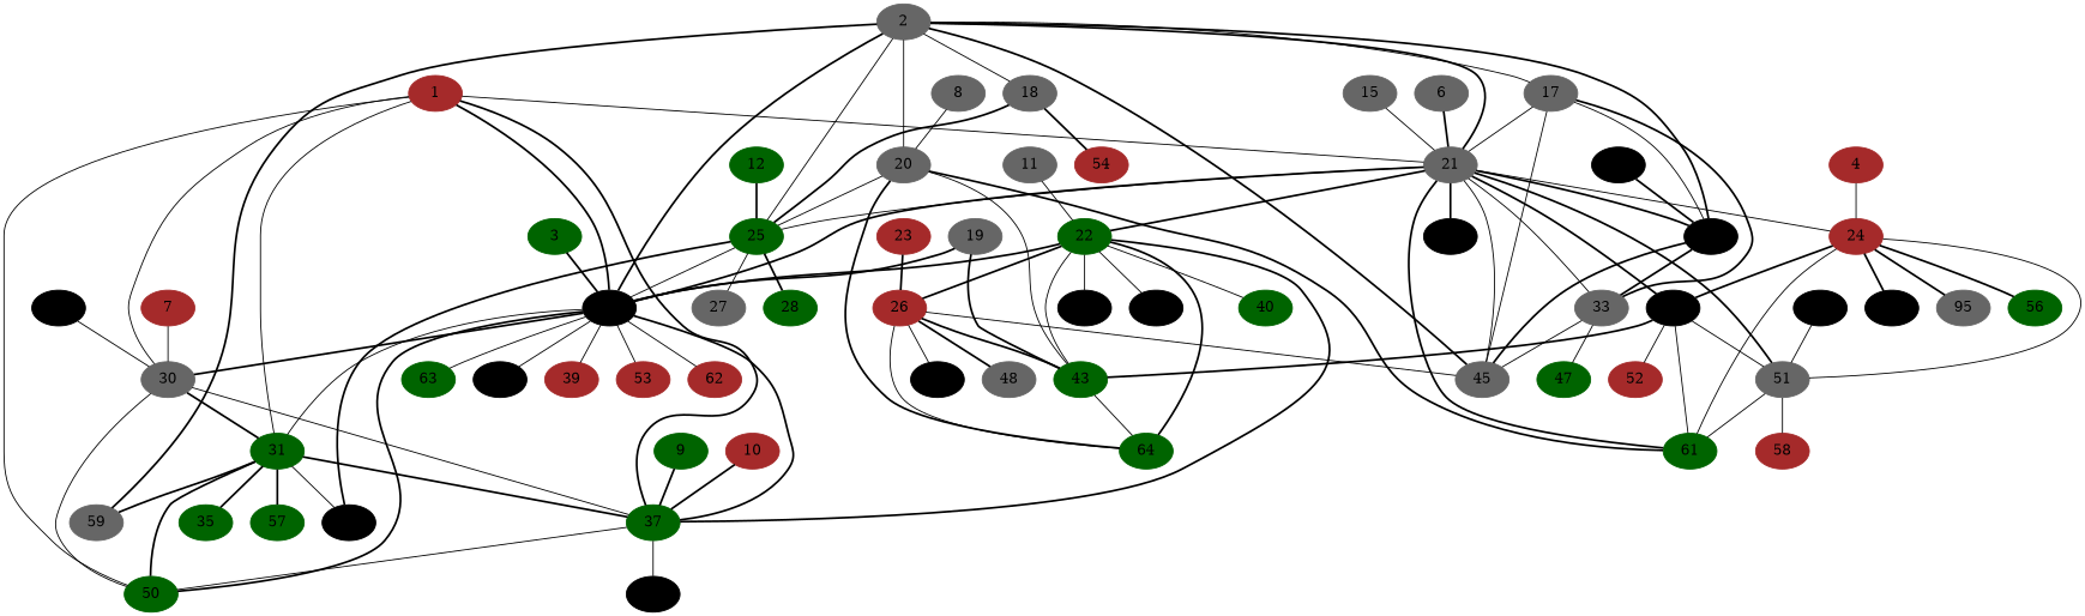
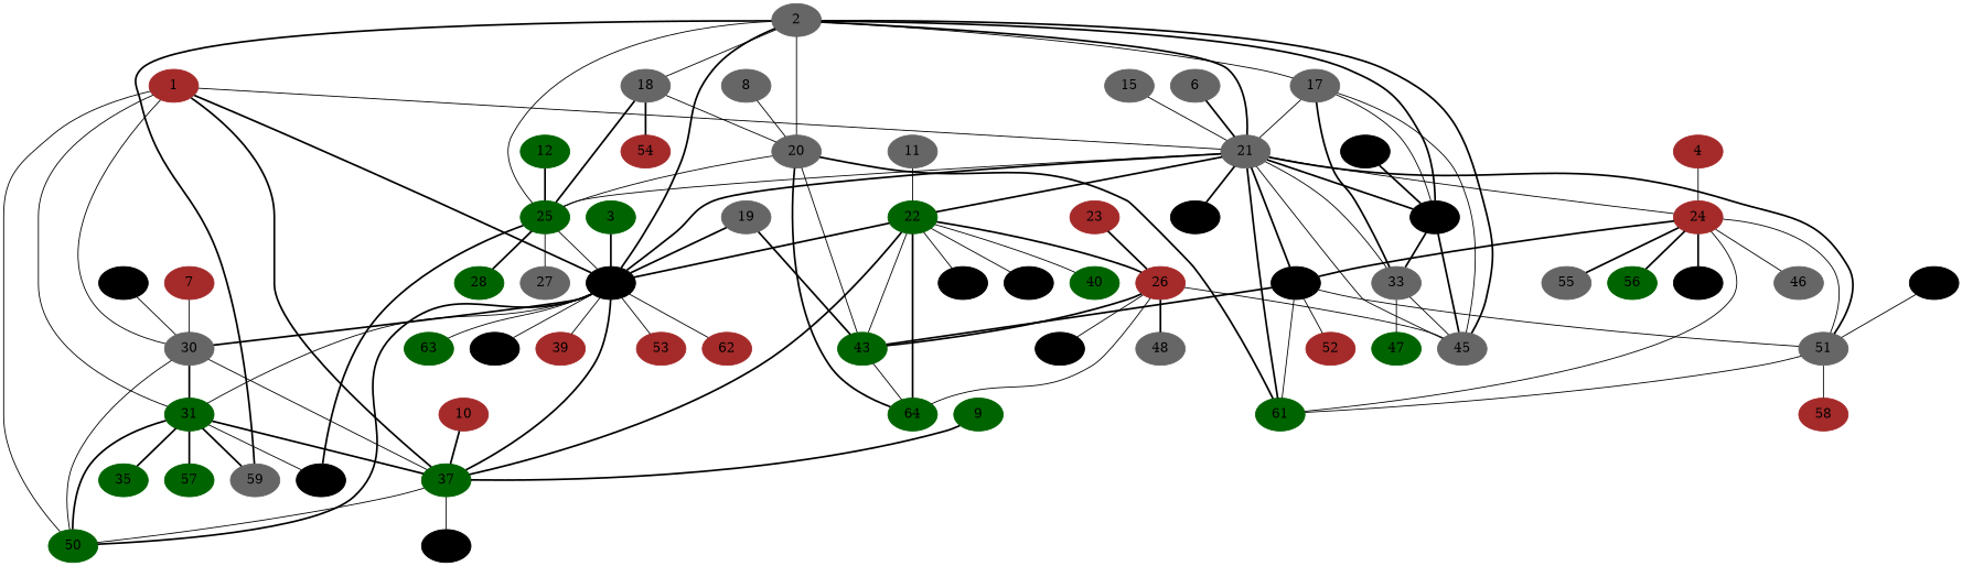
  graph {
    node [color=gray40 style=filled]
    edge [style=solid weight=1.0]
    1 [color=brown]
    21
    29 [color=black]
    30
    31 [color=darkgreen]
    37 [color=darkgreen]
    50 [color=darkgreen]
    25 [color=darkgreen]
    32 [color=black]
    33
    45
    24 [color=brown]
    51
    22 [color=darkgreen]
    61 [color=darkgreen]
    36 [color=black]
    42 [color=black]
    34 [color=black]
    39 [color=brown]
    53 [color=brown]
    62 [color=brown]
    63 [color=darkgreen]
    59
    49 [color=black]
    35 [color=darkgreen]
    57 [color=darkgreen]
    44 [color=black]
    2
    17
    18
    20
    54 [color=brown]
    43 [color=darkgreen]
    64 [color=darkgreen]
    27
    28 [color=darkgreen]
    47 [color=darkgreen]
    3 [color=darkgreen]
    4 [color=brown]
    41 [color=black]
-   55 [label=95]
+   46
+   55
    56 [color=darkgreen]
    5 [color=black]
    58 [color=brown]
    6
    7 [color=brown]
    8
    9 [color=darkgreen]
    10 [color=brown]
    11
    26 [color=brown]
    38 [color=black]
    40 [color=darkgreen]
    65 [color=black]
    12 [color=darkgreen]
    14 [color=black]
    15
    16 [color=black]
    19
    52 [color=brown]
    48
    60 [color=black]
    23 [color=brown]
    1 -- 21
    1 -- 29 [style=bold]
    1 -- 30
    1 -- 31
    1 -- 37 [style=bold]
    1 -- 50
    21 -- 29 [style=bold weight=2.0]
    21 -- 25
    21 -- 32 [style=bold]
    21 -- 33
    21 -- 45
    21 -- 24
    21 -- 51 [style=bold]
    21 -- 22 [style=bold]
    21 -- 61 [style=bold weight=2.0]
    21 -- 36 [style=bold]
    21 -- 42 [style=bold]
    29 -- 30 [style=bold]
    29 -- 31 [weight=2.0]
    29 -- 37 [style=bold]
    29 -- 50 [style=bold]
    29 -- 34
    29 -- 39
    29 -- 53
    29 -- 62
    29 -- 63
    30 -- 31 [style=bold]
    30 -- 37
    30 -- 50
    31 -- 37 [style=bold]
    31 -- 50 [style=bold]
    31 -- 59 [style=bold]
    31 -- 49
    31 -- 35 [style=bold]
    31 -- 57 [style=bold]
    37 -- 50
    37 -- 44
    25 -- 29
    25 -- 49 [style=bold]
    25 -- 27
    25 -- 28 [style=bold]
    32 -- 33 [style=bold]
    32 -- 45 [style=bold]
    33 -- 45
    33 -- 47
    24 -- 51
    24 -- 61 [weight=2.0]
    24 -- 36 [style=bold]
    24 -- 41 [style=bold]
+   24 -- 46
    24 -- 55 [style=bold]
    24 -- 56 [style=bold]
    51 -- 61 [weight=2.0]
    51 -- 58
    22 -- 29 [style=bold]
    22 -- 37 [style=bold]
    22 -- 43 [weight=3.0]
    22 -- 64 [style=bold weight=3.0]
    22 -- 26 [style=bold weight=3.0]
    22 -- 38
    22 -- 40
    22 -- 65
    36 -- 51
    36 -- 61 [weight=2.0]
    36 -- 43 [style=bold]
    36 -- 52
    2 -- 21 [style=bold weight=2.0]
    2 -- 29 [style=bold]
    2 -- 25 [weight=2.0]
    2 -- 32 [style=bold]
    2 -- 45 [style=bold]
    2 -- 59 [style=bold]
    2 -- 17
    2 -- 18 [weight=2.0]
    2 -- 20 [weight=4.0]
    17 -- 21
    17 -- 32
    17 -- 33 [style=bold]
    17 -- 45
    18 -- 25 [style=bold weight=2.0]
+   18 -- 20 [weight=2.0]
    18 -- 54 [style=bold]
    20 -- 25 [weight=2.0]
    20 -- 61 [style=bold]
    20 -- 43
    20 -- 64 [style=bold]
    43 -- 64
    3 -- 29 [style=bold]
    4 -- 24
    5 -- 51
    6 -- 21 [style=bold]
    7 -- 30
    8 -- 20
    9 -- 37 [style=bold]
    10 -- 37 [style=bold]
    11 -- 22
    26 -- 45
    26 -- 43 [style=bold]
    26 -- 64
    26 -- 48 [style=bold]
    26 -- 60
    12 -- 25 [style=bold]
    14 -- 32 [style=bold]
    15 -- 21
    16 -- 30
    19 -- 29 [style=bold]
    19 -- 43 [style=bold]
    23 -- 26 [style=bold]
  }
